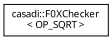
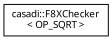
  digraph {
    rankdir=LR
-   n1 [color=black fillcolor=white fontname="FreeSans.ttf" fontsize=10 height=0.2 label="casadi::F0XChecker\l\< OP_SQRT \>" shape=record style=filled width=0.4]
+   n1 [color=black fillcolor=white fontname="FreeSans.ttf" fontsize=10 height=0.2 label="casadi::F8XChecker\l\< OP_SQRT \>" shape=record style=filled width=0.4]
  }
